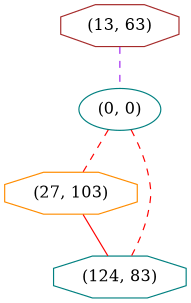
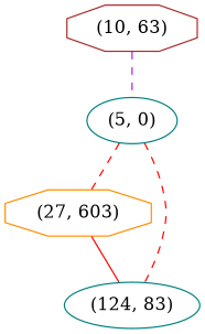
  graph {
    node [color=teal shape=octagon]
    edge [color=red style=dashed weight=1]
-   "(10, 63)" [color=brown label="(13, 63)"]
-   "(0, 0)" [shape=ellipse]
-   "(27, 103)" [color=darkorange]
-   "(124, 83)"
+   "(10, 63)" [color=brown]
+   "(0, 0)" [shape=ellipse label="(5, 0)"]
+   "(27, 103)" [color=darkorange label="(27, 603)"]
+   "(124, 83)" [shape=ellipse]
    "(10, 63)" -- "(0, 0)" [color=purple weight=4]
    "(0, 0)" -- "(27, 103)"
    "(0, 0)" -- "(124, 83)"
    "(27, 103)" -- "(124, 83)" [style=solid]
  }
